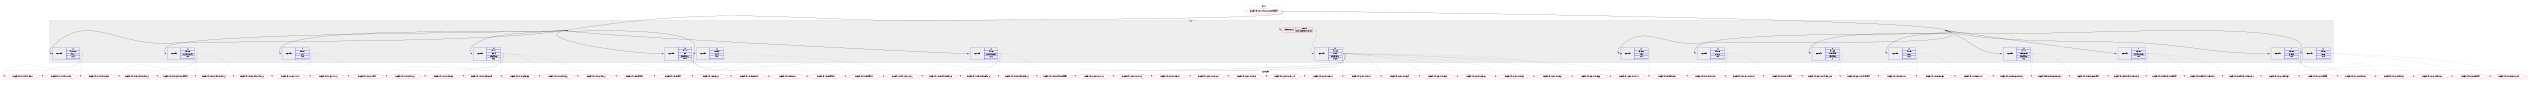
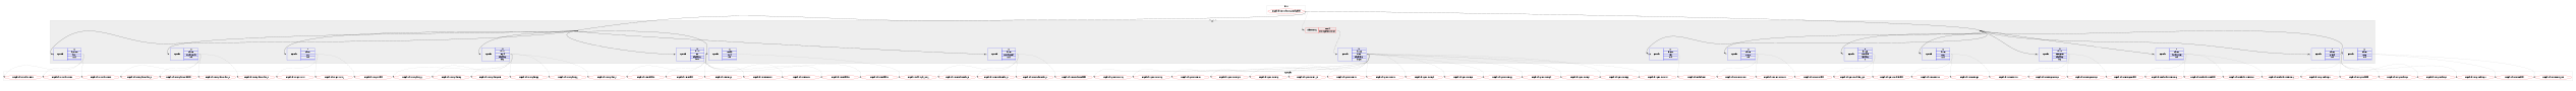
  digraph {
    compound=true
    concentrate=true
    fontname=Helvetica
    fontsize=10
    newrank=true
    rankdir=TB
    ranksep=1.5
    node [color=red fontname=Helvetica fontsize=10]
    edge [arrowhead=vee headport=w style=dotted tailport=e weight=100]
    n1 [label="portage://dev-ros/move_slow_and_clear-9999" width=4]
    n2 [color=blue label=<<TABLE BORDER="0" CELLBORDER="1" CELLSPACING="0" CELLPADDING="4" WIDTH="220"><TR><TD ROWSPAN="6" CELLPADDING="30">pack_dep</TD></TR><TR><TD WIDTH="110">no</TD></TR><TR><TD>dev-python</TD></TR><TR><TD>empy</TD></TR><TR><TD>none</TD></TR><TR><TD></TD></TR></TABLE>> shape=none]
    n3 [color=blue label=<<TABLE BORDER="0" CELLBORDER="1" CELLSPACING="0" CELLPADDING="4" WIDTH="220"><TR><TD ROWSPAN="6" CELLPADDING="30">pack_dep</TD></TR><TR><TD WIDTH="110">no</TD></TR><TR><TD>dev-ros</TD></TR><TR><TD>cmake_modules</TD></TR><TR><TD>none</TD></TR><TR><TD></TD></TR></TABLE>> shape=none]
    n4 [color=blue label=<<TABLE BORDER="0" CELLBORDER="1" CELLSPACING="0" CELLPADDING="4" WIDTH="220"><TR><TD ROWSPAN="6" CELLPADDING="30">pack_dep</TD></TR><TR><TD WIDTH="110">no</TD></TR><TR><TD>dev-util</TD></TR><TR><TD>catkin</TD></TR><TR><TD>none</TD></TR><TR><TD></TD></TR></TABLE>> shape=none]
    n5 [color=blue label=<<TABLE BORDER="0" CELLBORDER="1" CELLSPACING="0" CELLPADDING="4" WIDTH="220"><TR><TD ROWSPAN="6" CELLPADDING="30">pack_dep</TD></TR><TR><TD WIDTH="110">no</TD></TR><TR><TD>dev-util</TD></TR><TR><TD>cmake</TD></TR><TR><TD>greaterequal</TD></TR><TR><TD>3.9.6</TD></TR></TABLE>> shape=none]
    n6 [color=blue label=<<TABLE BORDER="0" CELLBORDER="1" CELLSPACING="0" CELLPADDING="4" WIDTH="220"><TR><TD ROWSPAN="6" CELLPADDING="30">pack_dep</TD></TR><TR><TD WIDTH="110">no</TD></TR><TR><TD>dev-vcs</TD></TR><TR><TD>git</TD></TR><TR><TD>greaterequal</TD></TR><TR><TD>1.8.2.1</TD></TR></TABLE>> shape=none]
    n7 [color=blue label=<<TABLE BORDER="0" CELLBORDER="1" CELLSPACING="0" CELLPADDING="4" WIDTH="220"><TR><TD ROWSPAN="6" CELLPADDING="30">pack_dep</TD></TR><TR><TD WIDTH="110">no</TD></TR><TR><TD>sys-devel</TD></TR><TR><TD>make</TD></TR><TR><TD>none</TD></TR><TR><TD></TD></TR></TABLE>> shape=none]
    n8 [color=blue label=<<TABLE BORDER="0" CELLBORDER="1" CELLSPACING="0" CELLPADDING="4" WIDTH="220"><TR><TD ROWSPAN="6" CELLPADDING="30">pack_dep</TD></TR><TR><TD WIDTH="110">no</TD></TR><TR><TD>dev-libs</TD></TR><TR><TD>console_bridge</TD></TR><TR><TD>none</TD></TR><TR><TD></TD></TR></TABLE>> shape=none]
    n9 [color=blue label=<<TABLE BORDER="0" CELLBORDER="1" CELLSPACING="0" CELLPADDING="4" WIDTH="220"><TR><TD ROWSPAN="6" CELLPADDING="30">pack_dep</TD></TR><TR><TD WIDTH="110">no</TD></TR><TR><TD>dev-lang</TD></TR><TR><TD>python</TD></TR><TR><TD>greaterequal</TD></TR><TR><TD>2.7.5-r2</TD></TR></TABLE>> shape=none]
    n10 [label=<<TABLE BORDER="0" CELLBORDER="1" CELLSPACING="0" CELLPADDING="4"><TR><TD ROWSPAN="3" CELLPADDING="10">use_conditional</TD></TR><TR><TD>positive</TD></TR><TR><TD>python_targets_python2_7</TD></TR></TABLE>> shape=none]
    n11 [color=blue label=<<TABLE BORDER="0" CELLBORDER="1" CELLSPACING="0" CELLPADDING="4" WIDTH="220"><TR><TD ROWSPAN="6" CELLPADDING="30">pack_dep</TD></TR><TR><TD WIDTH="110">no</TD></TR><TR><TD>dev-cpp</TD></TR><TR><TD>eigen</TD></TR><TR><TD>none</TD></TR><TR><TD></TD></TR></TABLE>> shape=none]
    n12 [color=blue label=<<TABLE BORDER="0" CELLBORDER="1" CELLSPACING="0" CELLPADDING="4" WIDTH="220"><TR><TD ROWSPAN="6" CELLPADDING="30">pack_dep</TD></TR><TR><TD WIDTH="110">no</TD></TR><TR><TD>dev-ros</TD></TR><TR><TD>pluginlib</TD></TR><TR><TD>none</TD></TR><TR><TD></TD></TR></TABLE>> shape=none]
    n13 [color=blue label=<<TABLE BORDER="0" CELLBORDER="1" CELLSPACING="0" CELLPADDING="4" WIDTH="220"><TR><TD ROWSPAN="6" CELLPADDING="30">pack_dep</TD></TR><TR><TD WIDTH="110">no</TD></TR><TR><TD>dev-lang</TD></TR><TR><TD>python-exec</TD></TR><TR><TD>greaterequal</TD></TR><TR><TD>2</TD></TR></TABLE>> shape=none]
    n14 [color=blue label=<<TABLE BORDER="0" CELLBORDER="1" CELLSPACING="0" CELLPADDING="4" WIDTH="220"><TR><TD ROWSPAN="6" CELLPADDING="30">pack_dep</TD></TR><TR><TD WIDTH="110">no</TD></TR><TR><TD>dev-libs</TD></TR><TR><TD>boost</TD></TR><TR><TD>none</TD></TR><TR><TD></TD></TR></TABLE>> shape=none]
    n15 [color=blue label=<<TABLE BORDER="0" CELLBORDER="1" CELLSPACING="0" CELLPADDING="4" WIDTH="220"><TR><TD ROWSPAN="6" CELLPADDING="30">pack_dep</TD></TR><TR><TD WIDTH="110">no</TD></TR><TR><TD>dev-ros</TD></TR><TR><TD>costmap_2d</TD></TR><TR><TD>greaterequal</TD></TR><TR><TD>1.16</TD></TR></TABLE>> shape=none]
    n16 [color=blue label=<<TABLE BORDER="0" CELLBORDER="1" CELLSPACING="0" CELLPADDING="4" WIDTH="220"><TR><TD ROWSPAN="6" CELLPADDING="30">pack_dep</TD></TR><TR><TD WIDTH="110">no</TD></TR><TR><TD>dev-ros</TD></TR><TR><TD>geometry_msgs</TD></TR><TR><TD>none</TD></TR><TR><TD></TD></TR></TABLE>> shape=none]
    n17 [color=blue label=<<TABLE BORDER="0" CELLBORDER="1" CELLSPACING="0" CELLPADDING="4" WIDTH="220"><TR><TD ROWSPAN="6" CELLPADDING="30">pack_dep</TD></TR><TR><TD WIDTH="110">no</TD></TR><TR><TD>dev-ros</TD></TR><TR><TD>nav_core</TD></TR><TR><TD>none</TD></TR><TR><TD></TD></TR></TABLE>> shape=none]
    n18 [color=blue label=<<TABLE BORDER="0" CELLBORDER="1" CELLSPACING="0" CELLPADDING="4" WIDTH="220"><TR><TD ROWSPAN="6" CELLPADDING="30">pack_dep</TD></TR><TR><TD WIDTH="110">no</TD></TR><TR><TD>dev-ros</TD></TR><TR><TD>roscpp</TD></TR><TR><TD>none</TD></TR><TR><TD></TD></TR></TABLE>> shape=none]
    n19 [label="portage://dev-python/empy-3.3-r1" width=4]
    n20 [label="portage://dev-python/empy-3.3.2" width=4]
    n21 [label="portage://dev-python/empy-3.3.3" width=4]
    n22 [label="portage://dev-ros/cmake_modules-0.4.0" width=4]
    n23 [label="portage://dev-ros/cmake_modules-0.4.1" width=4]
    n24 [label="portage://dev-ros/cmake_modules-0.4.2" width=4]
    n25 [label="portage://dev-ros/cmake_modules-9999" width=4]
    n26 [label="portage://dev-util/catkin-0.7.14" width=4]
    n27 [label="portage://dev-util/catkin-0.7.17" width=4]
    n28 [label="portage://dev-util/catkin-9999" width=4]
    n29 [label="portage://dev-util/cmake-3.13.5" width=4]
    n30 [label="portage://dev-util/cmake-3.14.6" width=4]
    n31 [label="portage://dev-util/cmake-3.14.7" width=4]
    n32 [label="portage://dev-util/cmake-3.15.4" width=4]
    n33 [label="portage://dev-util/cmake-3.15.5" width=4]
    n34 [label="portage://dev-util/cmake-3.16.0_rc3" width=4]
    n35 [label="portage://dev-vcs/git-2.21.0" width=4]
    n36 [label="portage://dev-vcs/git-2.23.0-r1" width=4]
    n37 [label="portage://dev-vcs/git-2.24.0" width=4]
    n38 [label="portage://dev-vcs/git-9999" width=4]
    n39 [label="portage://dev-vcs/git-9999-r1" width=4]
    n40 [label="portage://dev-vcs/git-9999-r2" width=4]
    n41 [label="portage://dev-vcs/git-9999-r3" width=4]
    n42 [label="portage://sys-devel/make-4.2.1-r4" width=4]
    n43 [label="portage://dev-lang/python-2.7.15" width=4]
    n44 [label="portage://dev-lang/python-2.7.16" width=4]
    n45 [label="portage://dev-lang/python-2.7.17" width=4]
    n46 [label="portage://dev-lang/python-3.5.5" width=4]
    n47 [label="portage://dev-lang/python-3.5.7" width=4]
    n48 [label="portage://dev-lang/python-3.5.9" width=4]
    n49 [label="portage://dev-lang/python-3.6.5" width=4]
    n50 [label="portage://dev-lang/python-3.6.8" width=4]
    n51 [label="portage://dev-lang/python-3.6.9" width=4]
    n52 [label="portage://dev-lang/python-3.7.2" width=4]
    n53 [label="portage://dev-lang/python-3.7.3" width=4]
    n54 [label="portage://dev-lang/python-3.7.4-r1" width=4]
    n55 [label="portage://dev-lang/python-3.7.5" width=4]
    n56 [label="portage://dev-lang/python-3.7.5-r1" width=4]
    n57 [label="portage://dev-lang/python-3.8.0" width=4]
    n58 [label="portage://dev-cpp/eigen-3.3.7" width=4]
    n59 [label="portage://dev-lang/python-exec-2.4.6-r1" width=4]
    n60 [label="portage://dev-lang/python-exec-9999" width=4]
    n61 [label="portage://dev-libs/boost-1.65.0" width=4]
    n62 [label="portage://dev-libs/boost-1.70.0" width=4]
    n63 [label="portage://dev-libs/boost-1.71.0" width=4]
    n64 [label="portage://dev-libs/console_bridge-0.4.0" width=4]
    n65 [label="portage://dev-libs/console_bridge-0.4.2" width=4]
    n66 [label="portage://dev-libs/console_bridge-0.4.3" width=4]
    n67 [label="portage://dev-libs/console_bridge-9999" width=4]
-   n68 [label="portage://eigen-ros/costmap_2d-1.16.1" width=4]
+   n68 [label="portage://dev-ros/costmap_2d-1.16.1" width=4]
    n69 [label="portage://dev-ros/costmap_2d-1.16.2" width=4]
    n70 [label="portage://dev-ros/costmap_2d-9999" width=4]
    n71 [label="portage://dev-ros/geometry_msgs-1.12.5" width=4]
    n72 [label="portage://dev-ros/geometry_msgs-1.12.6" width=4]
    n73 [label="portage://dev-ros/geometry_msgs-1.12.7" width=4]
    n74 [label="portage://dev-ros/geometry_msgs-9999" width=4]
    n75 [label="portage://dev-ros/nav_core-1.15.2" width=4]
    n76 [label="portage://dev-ros/nav_core-1.16.0" width=4]
    n77 [label="portage://dev-ros/nav_core-1.16.1" width=4]
    n78 [label="portage://dev-ros/nav_core-1.16.2" width=4]
    n79 [label="portage://dev-ros/nav_core-9999" width=4]
    n80 [label="portage://dev-ros/pluginlib-1.12.0-r1" width=4]
    n81 [label="portage://dev-ros/pluginlib-1.12.1" width=4]
    n82 [label="portage://dev-ros/pluginlib-9999" width=4]
    n83 [label="portage://dev-ros/roscpp-1.14.3-r1" width=4]
    n84 [label="portage://dev-ros/roscpp-9999" width=4]
    subgraph cluster_1 {
      color=gray
      label=<<i>ebuild</i>>
      rank=same
      n1
    }
    subgraph cluster_2 {
      color=gray
      label=<<i>dependencies</i>>
      subgraph cluster_3 {
        color=gray
        fillcolor="#eeeeee"
        label=<<i>compile</i>>
        style=filled
        subgraph sub_4 {
          color=gray
          fillcolor="#eeeeee"
          label=<<i>compile</i>>
          style=filled
          n2
        }
        subgraph sub_5 {
          color=gray
          fillcolor="#eeeeee"
          label=<<i>compile</i>>
          style=filled
          n3
        }
        subgraph sub_6 {
          color=gray
          fillcolor="#eeeeee"
          label=<<i>compile</i>>
          style=filled
          n4
        }
        subgraph sub_7 {
          color=gray
          fillcolor="#eeeeee"
          label=<<i>compile</i>>
          style=filled
          n5
        }
        subgraph sub_8 {
          color=gray
          fillcolor="#eeeeee"
          label=<<i>compile</i>>
          style=filled
          n6
        }
        subgraph sub_9 {
          color=gray
          fillcolor="#eeeeee"
          label=<<i>compile</i>>
          style=filled
          n7
        }
      }
      subgraph cluster_10 {
        color=gray
        fillcolor="#eeeeee"
        label=<<i>compile and run</i>>
        style=filled
        subgraph sub_11 {
          color=gray
          fillcolor="#eeeeee"
          label=<<i>compile and run</i>>
          style=filled
          n8
        }
        subgraph sub_12 {
          color=gray
          fillcolor="#eeeeee"
          label=<<i>compile and run</i>>
          style=filled
          n10
          subgraph sub_13 {
            color=gray
            fillcolor="#eeeeee"
            label=<<i>compile and run</i>>
            style=filled
            n9
          }
        }
        subgraph sub_14 {
          color=gray
          fillcolor="#eeeeee"
          label=<<i>compile and run</i>>
          style=filled
          n11
        }
        subgraph sub_15 {
          color=gray
          fillcolor="#eeeeee"
          label=<<i>compile and run</i>>
          style=filled
          n12
        }
        subgraph sub_16 {
          color=gray
          fillcolor="#eeeeee"
          label=<<i>compile and run</i>>
          style=filled
          n13
        }
        subgraph sub_17 {
          color=gray
          fillcolor="#eeeeee"
          label=<<i>compile and run</i>>
          style=filled
          n14
        }
        subgraph sub_18 {
          color=gray
          fillcolor="#eeeeee"
          label=<<i>compile and run</i>>
          style=filled
          n15
        }
        subgraph sub_19 {
          color=gray
          fillcolor="#eeeeee"
          label=<<i>compile and run</i>>
          style=filled
          n16
        }
        subgraph sub_20 {
          color=gray
          fillcolor="#eeeeee"
          label=<<i>compile and run</i>>
          style=filled
          n17
        }
        subgraph sub_21 {
          color=gray
          fillcolor="#eeeeee"
          label=<<i>compile and run</i>>
          style=filled
          n18
        }
      }
      subgraph cluster_22 {
        color=gray
        fillcolor="#eeeeee"
        label=<<i>run</i>>
        style=filled
      }
    }
    subgraph cluster_23 {
      color=gray
      label=<<i>candidates</i>>
      rank=same
      subgraph sub_24 {
        color=black
        label=<<i>candidates</i>>
        nodesep=1
        rank=same
        n19
        n20
        n21
      }
      subgraph sub_25 {
        color=black
        label=<<i>candidates</i>>
        nodesep=1
        rank=same
        n22
        n23
        n24
        n25
      }
      subgraph sub_26 {
        color=black
        label=<<i>candidates</i>>
        nodesep=1
        rank=same
        n26
        n27
        n28
      }
      subgraph sub_27 {
        color=black
        label=<<i>candidates</i>>
        nodesep=1
        rank=same
        n29
        n30
        n31
        n32
        n33
        n34
      }
      subgraph sub_28 {
        color=black
        label=<<i>candidates</i>>
        nodesep=1
        rank=same
        n35
        n36
        n37
        n38
        n39
        n40
        n41
      }
      subgraph sub_29 {
        color=black
        label=<<i>candidates</i>>
        nodesep=1
        rank=same
        n42
      }
      subgraph sub_30 {
        color=black
        label=<<i>candidates</i>>
        nodesep=1
        rank=same
        n43
        n44
        n45
        n46
        n47
        n48
        n49
        n50
        n51
        n52
        n53
        n54
        n55
        n56
        n57
      }
      subgraph sub_31 {
        color=black
        label=<<i>candidates</i>>
        nodesep=1
        rank=same
        n58
      }
      subgraph sub_32 {
        color=black
        label=<<i>candidates</i>>
        nodesep=1
        rank=same
        n59
        n60
      }
      subgraph sub_33 {
        color=black
        label=<<i>candidates</i>>
        nodesep=1
        rank=same
        n61
        n62
        n63
      }
      subgraph sub_34 {
        color=black
        label=<<i>candidates</i>>
        nodesep=1
        rank=same
        n64
        n65
        n66
        n67
      }
      subgraph sub_35 {
        color=black
        label=<<i>candidates</i>>
        nodesep=1
        rank=same
        n68
        n69
        n70
      }
      subgraph sub_36 {
        color=black
        label=<<i>candidates</i>>
        nodesep=1
        rank=same
        n71
        n72
        n73
        n74
      }
      subgraph sub_37 {
        color=black
        label=<<i>candidates</i>>
        nodesep=1
        rank=same
        n75
        n76
        n77
        n78
        n79
      }
      subgraph sub_38 {
        color=black
        label=<<i>candidates</i>>
        nodesep=1
        rank=same
        n80
        n81
        n82
      }
      subgraph sub_39 {
        color=black
        label=<<i>candidates</i>>
        nodesep=1
        rank=same
        n83
        n84
      }
    }
    n1 -> n2 [style=solid weight=20]
    n1 -> n3 [style=solid weight=20]
    n1 -> n4 [style=solid weight=20]
    n1 -> n5 [style=solid weight=20]
    n1 -> n6 [style=solid weight=20]
    n1 -> n7 [style=solid weight=20]
    n1 -> n8 [arrowhead=odotvee style=solid weight=20]
    n1 -> n10 [arrowhead=odotvee weight=20]
    n1 -> n11 [arrowhead=odotvee style=solid weight=20]
    n1 -> n12 [arrowhead=odotvee style=solid weight=20]
    n1 -> n13 [arrowhead=odotvee style=solid weight=20]
    n1 -> n14 [arrowhead=odotvee style=solid weight=20]
    n1 -> n15 [arrowhead=odotvee style=solid weight=20]
    n1 -> n16 [arrowhead=odotvee style=solid weight=20]
    n1 -> n17 [arrowhead=odotvee style=solid weight=20]
    n1 -> n18 [arrowhead=odotvee style=solid weight=20]
    n2 -> n19
    n2 -> n20
    n2 -> n21
    n3 -> n22
    n3 -> n23
    n3 -> n24
    n3 -> n25
    n4 -> n26
    n4 -> n27
    n4 -> n28
    n5 -> n29
    n5 -> n30
    n5 -> n31
    n5 -> n32
    n5 -> n33
    n5 -> n34
    n6 -> n35
    n6 -> n36
    n6 -> n37
    n6 -> n38
    n6 -> n39
    n6 -> n40
    n6 -> n41
    n7 -> n42
    n8 -> n64
    n8 -> n65
    n8 -> n66
    n8 -> n67
    n9 -> n43
    n9 -> n44
    n9 -> n45
    n9 -> n46
    n9 -> n47
    n9 -> n48
    n9 -> n49
    n9 -> n50
    n9 -> n51
    n9 -> n52
    n9 -> n53
    n9 -> n54
    n9 -> n55
    n9 -> n56
    n9 -> n57
    n10 -> n9 [style=dashed weight=20]
    n11 -> n58
    n12 -> n80
    n12 -> n81
    n12 -> n82
    n13 -> n59
    n13 -> n60
    n14 -> n61
    n14 -> n62
    n14 -> n63
    n15 -> n68
    n15 -> n69
    n15 -> n70
    n16 -> n71
    n16 -> n72
    n16 -> n73
    n16 -> n74
    n17 -> n75
    n17 -> n76
    n17 -> n77
    n17 -> n78
    n17 -> n79
    n18 -> n83
    n18 -> n84
  }
